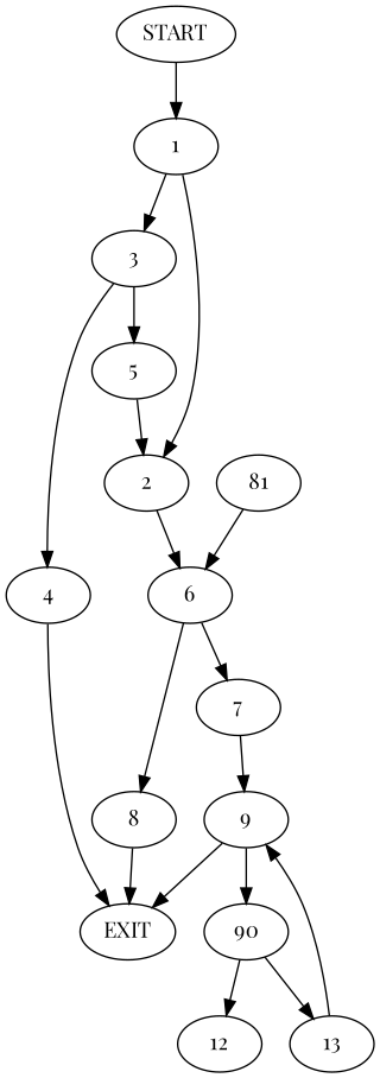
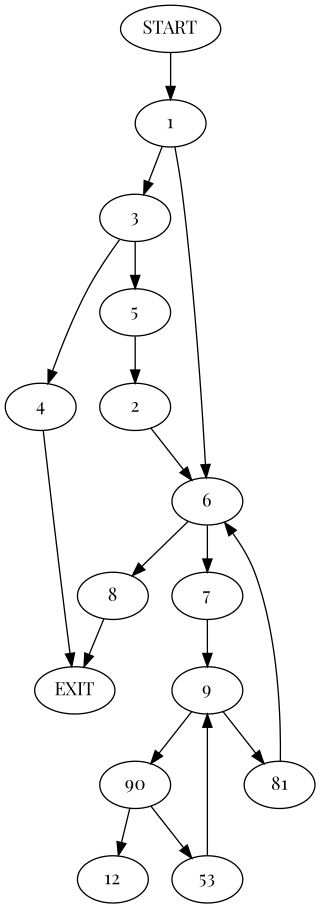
  digraph {
    fontname="Playfair Display"
    node [fontname="Playfair Display"]
    edge [fontname="Playfair Display"]
    n1 [label=START]
    1
    2
    3
    n5 [label=EXIT]
    6
    4
    5
    7
    8
    9
    n12 [label=90]
    n13 [label=81]
    12
-   13
+   13 [label=53]
    n1 -> 1
-   1 -> 2
+   1 -> 6
    1 -> 3
    2 -> 6
    3 -> 4
    3 -> 5
    6 -> 7
    6 -> 8
    4 -> n5
    5 -> 2
    7 -> 9
    8 -> n5
    9 -> n12
-   9 -> n5
+   9 -> n13
    n12 -> 12
    n12 -> 13
    n13 -> 6
    13 -> 9
  }
